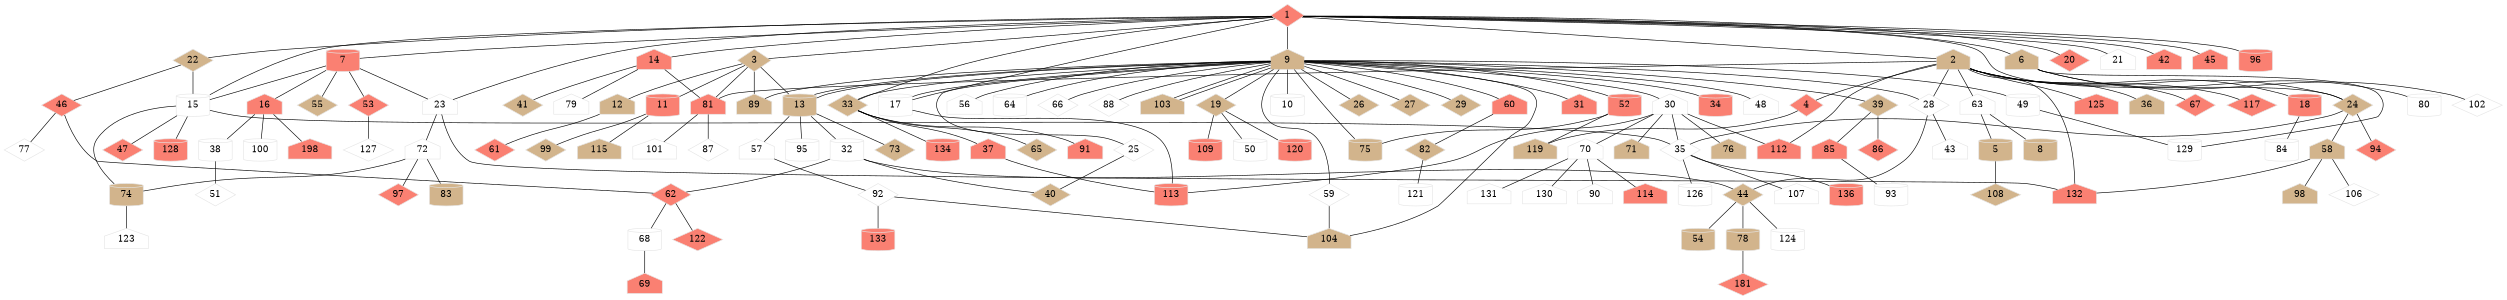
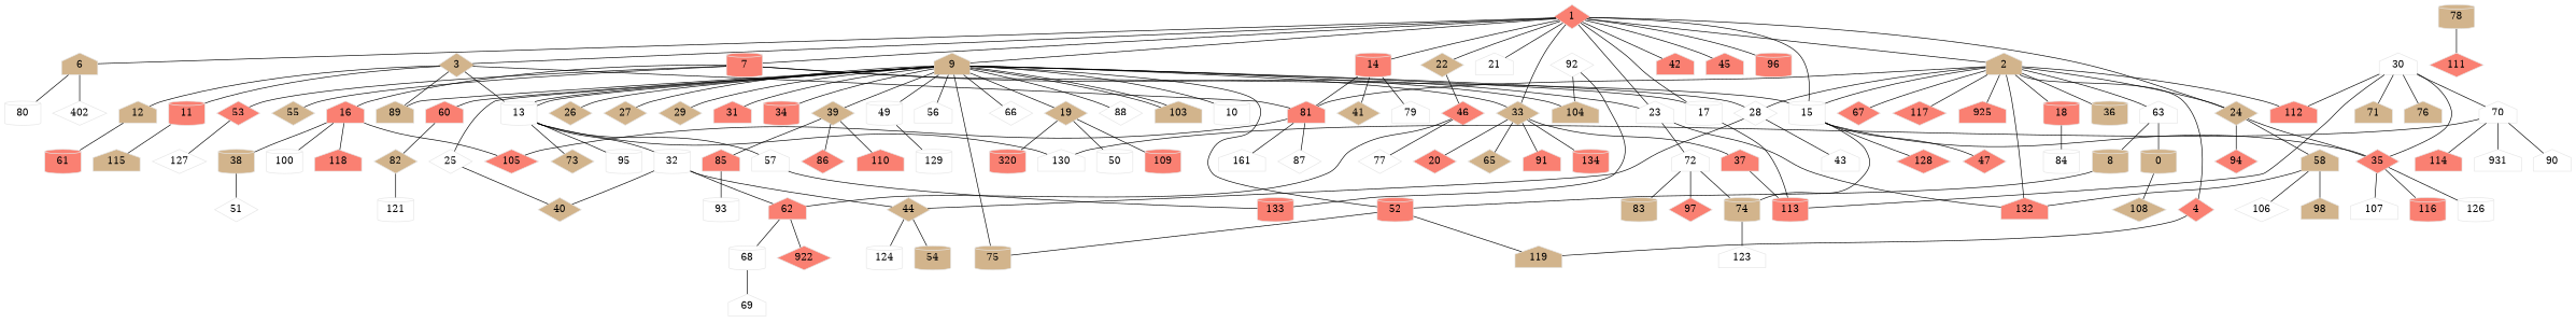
  graph {
    node [color=gray90 fillcolor=white shape=house style=filled]
    1 [fillcolor=salmon shape=diamond]
    2 [fillcolor=tan]
    3 [fillcolor=tan shape=diamond]
    6 [fillcolor=tan]
    7 [fillcolor=salmon shape=cylinder]
    9 [fillcolor=tan]
-   14 [fillcolor=salmon]
+   14 [fillcolor=salmon shape=cylinder]
    15 [shape=cylinder]
    17 [shape=cylinder]
    20 [fillcolor=salmon shape=diamond]
    21
    22 [fillcolor=tan shape=diamond]
    23
    24 [fillcolor=tan shape=diamond]
    33 [fillcolor=tan shape=diamond]
    42 [fillcolor=salmon]
    45 [fillcolor=salmon]
    96 [fillcolor=salmon shape=cylinder]
    4 [fillcolor=salmon shape=diamond]
    18 [fillcolor=salmon shape=cylinder]
    28 [shape=diamond]
-   36 [fillcolor=tan]
+   36 [fillcolor=tan shape=cylinder]
    63
    67 [fillcolor=salmon shape=diamond]
    81 [fillcolor=salmon]
    112 [fillcolor=salmon]
    117 [fillcolor=salmon shape=diamond]
-   125 [fillcolor=salmon]
+   125 [fillcolor=salmon label=925]
    132 [fillcolor=salmon]
    11 [fillcolor=salmon shape=cylinder]
    12 [fillcolor=tan]
-   13 [fillcolor=tan shape=cylinder]
+   13 [shape=cylinder]
    89 [fillcolor=tan]
    80 [shape=cylinder]
-   102 [shape=diamond]
+   102 [shape=diamond label=402]
    129 [shape=cylinder]
    16 [fillcolor=salmon]
    53 [fillcolor=salmon shape=diamond]
    55 [fillcolor=tan shape=diamond]
    52 [fillcolor=salmon shape=cylinder]
    10 [shape=cylinder]
    19 [fillcolor=tan shape=diamond]
    25 [shape=diamond]
    26 [fillcolor=tan shape=diamond]
    27 [fillcolor=tan shape=diamond]
    29 [fillcolor=tan shape=diamond]
    30
    31 [fillcolor=salmon]
    34 [fillcolor=salmon shape=cylinder]
    39 [fillcolor=tan shape=diamond]
-   48
    49 [shape=cylinder]
    56
-   59 [shape=diamond]
    60 [fillcolor=salmon]
-   64 [shape=cylinder]
    66 [shape=diamond]
    75 [fillcolor=tan shape=cylinder]
    88 [shape=diamond]
    103 [fillcolor=tan]
    104 [fillcolor=tan]
    41 [fillcolor=tan shape=diamond]
    79
-   35 [shape=diamond]
+   35 [fillcolor=salmon shape=diamond]
    47 [fillcolor=salmon shape=diamond]
    74 [fillcolor=tan shape=cylinder]
-   128 [fillcolor=salmon shape=cylinder]
+   128 [fillcolor=salmon shape=diamond]
    113 [fillcolor=salmon shape=cylinder]
    46 [fillcolor=salmon shape=diamond]
    72
    58 [fillcolor=tan]
    94 [fillcolor=salmon shape=diamond]
    37 [fillcolor=salmon]
    65 [fillcolor=tan shape=diamond]
    91 [fillcolor=salmon]
    134 [fillcolor=salmon shape=cylinder]
    119 [fillcolor=tan]
-   5 [fillcolor=tan shape=cylinder]
+   5 [fillcolor=tan shape=cylinder label=0]
    108 [fillcolor=tan shape=diamond]
    8 [fillcolor=tan shape=cylinder]
    84 [shape=cylinder]
    43
    44 [fillcolor=tan shape=diamond]
+   105 [fillcolor=salmon shape=diamond]
    87 [shape=diamond]
-   101
-   99 [fillcolor=tan shape=diamond]
+   101 [label=161]
    115 [fillcolor=tan]
-   61 [fillcolor=salmon shape=diamond]
+   61 [fillcolor=salmon shape=cylinder]
    32 [shape=cylinder]
    57
    73 [fillcolor=tan shape=diamond]
    95 [shape=cylinder]
    130
-   38 [shape=cylinder]
+   38 [fillcolor=tan shape=cylinder]
    100 [shape=cylinder]
-   118 [fillcolor=salmon label=198]
+   118 [fillcolor=salmon]
    127 [shape=diamond]
    50 [shape=cylinder]
    109 [fillcolor=salmon shape=cylinder]
-   120 [fillcolor=salmon shape=cylinder]
+   120 [fillcolor=salmon shape=cylinder label=320]
    40 [fillcolor=tan shape=diamond]
    70
    71 [fillcolor=tan]
    76 [fillcolor=tan]
    85 [fillcolor=salmon]
    86 [fillcolor=salmon shape=diamond]
+   110 [fillcolor=salmon]
    82 [fillcolor=tan shape=diamond]
-   62 [fillcolor=salmon shape=diamond]
+   62 [fillcolor=salmon]
    92 [shape=diamond]
    107
-   116 [fillcolor=salmon shape=cylinder label=136]
+   116 [fillcolor=salmon shape=cylinder]
    126 [shape=cylinder]
    123
    51 [shape=diamond]
    77 [shape=diamond]
    83 [fillcolor=tan shape=cylinder]
    97 [fillcolor=salmon shape=diamond]
    98 [fillcolor=tan]
    106 [shape=diamond]
    54 [fillcolor=tan shape=cylinder]
    78 [fillcolor=tan shape=cylinder]
    124 [shape=cylinder]
    90
    114 [fillcolor=salmon]
-   131
+   131 [label=931]
    68 [shape=cylinder]
-   122 [fillcolor=salmon shape=diamond]
+   122 [fillcolor=salmon shape=diamond label=922]
    93 [shape=cylinder]
-   111 [fillcolor=salmon shape=diamond label=181]
+   111 [fillcolor=salmon shape=diamond]
    133 [fillcolor=salmon shape=cylinder]
    121 [shape=cylinder]
-   69 [fillcolor=salmon]
+   69
    1 -- 2
    1 -- 3
    1 -- 6
    1 -- 7
    1 -- 9
    1 -- 14
    1 -- 15
    1 -- 17
-   1 -- 20
+   33 -- 20
    1 -- 21
    1 -- 22
    1 -- 23
    1 -- 24
    1 -- 33
    1 -- 42
    1 -- 45
    1 -- 96
-   22 -- 15
+   2 -- 15
    2 -- 24
    2 -- 4
    2 -- 18
    2 -- 28
    2 -- 36
    2 -- 63
    2 -- 67
    2 -- 81
    2 -- 112
    2 -- 117
    2 -- 125
    2 -- 132
    3 -- 81
    3 -- 11
    3 -- 12
    3 -- 13
    3 -- 89
    6 -- 80
    6 -- 102
-   6 -- 129
    7 -- 15
    7 -- 23
    7 -- 16
    7 -- 53
    7 -- 55
    9 -- 17
    9 -- 33
    9 -- 28
    9 -- 13
    9 -- 13
    9 -- 89
    9 -- 52
    9 -- 10
    9 -- 19
    9 -- 25
    9 -- 26
    9 -- 27
    9 -- 29
-   9 -- 30
    9 -- 31
    9 -- 34
    9 -- 39
-   9 -- 48
    9 -- 49
    9 -- 56
-   9 -- 59
    9 -- 60
-   9 -- 64
    9 -- 66
    9 -- 75
    9 -- 88
    9 -- 103
    9 -- 103
    9 -- 104
    14 -- 81
    14 -- 41
    14 -- 79
    15 -- 35
    15 -- 47
    15 -- 74
    15 -- 128
    17 -- 113
    22 -- 46
    23 -- 132
    23 -- 72
    24 -- 35
    24 -- 58
    24 -- 94
    33 -- 37
    33 -- 65
    33 -- 91
    33 -- 134
    4 -- 119
    18 -- 84
    28 -- 43
    28 -- 44
    63 -- 5
    63 -- 8
+   81 -- 105
    81 -- 87
    81 -- 101
-   11 -- 99
    11 -- 115
    12 -- 61
    13 -- 32
    13 -- 57
    13 -- 73
    13 -- 95
+   13 -- 130
+   16 -- 105
    16 -- 38
    16 -- 100
    16 -- 118
    53 -- 127
    52 -- 75
    52 -- 119
    19 -- 50
    19 -- 109
    19 -- 120
    25 -- 40
    30 -- 112
    30 -- 35
    30 -- 113
    30 -- 70
    30 -- 71
    30 -- 76
    39 -- 85
    39 -- 86
+   39 -- 110
    49 -- 129
-   59 -- 104
    60 -- 82
    35 -- 107
    35 -- 116
    35 -- 126
    74 -- 123
    46 -- 62
    46 -- 77
    72 -- 74
    72 -- 83
    72 -- 97
    58 -- 132
    58 -- 98
    58 -- 106
    37 -- 113
    5 -- 108
+   8 -- 52
    44 -- 54
-   44 -- 78
    44 -- 124
    32 -- 44
    32 -- 40
    32 -- 62
-   57 -- 92
+   57 -- 133
    38 -- 51
    70 -- 130
    70 -- 90
    70 -- 114
    70 -- 131
    85 -- 93
    82 -- 121
    62 -- 68
    62 -- 122
    92 -- 104
    92 -- 133
    78 -- 111
    68 -- 69
  }
